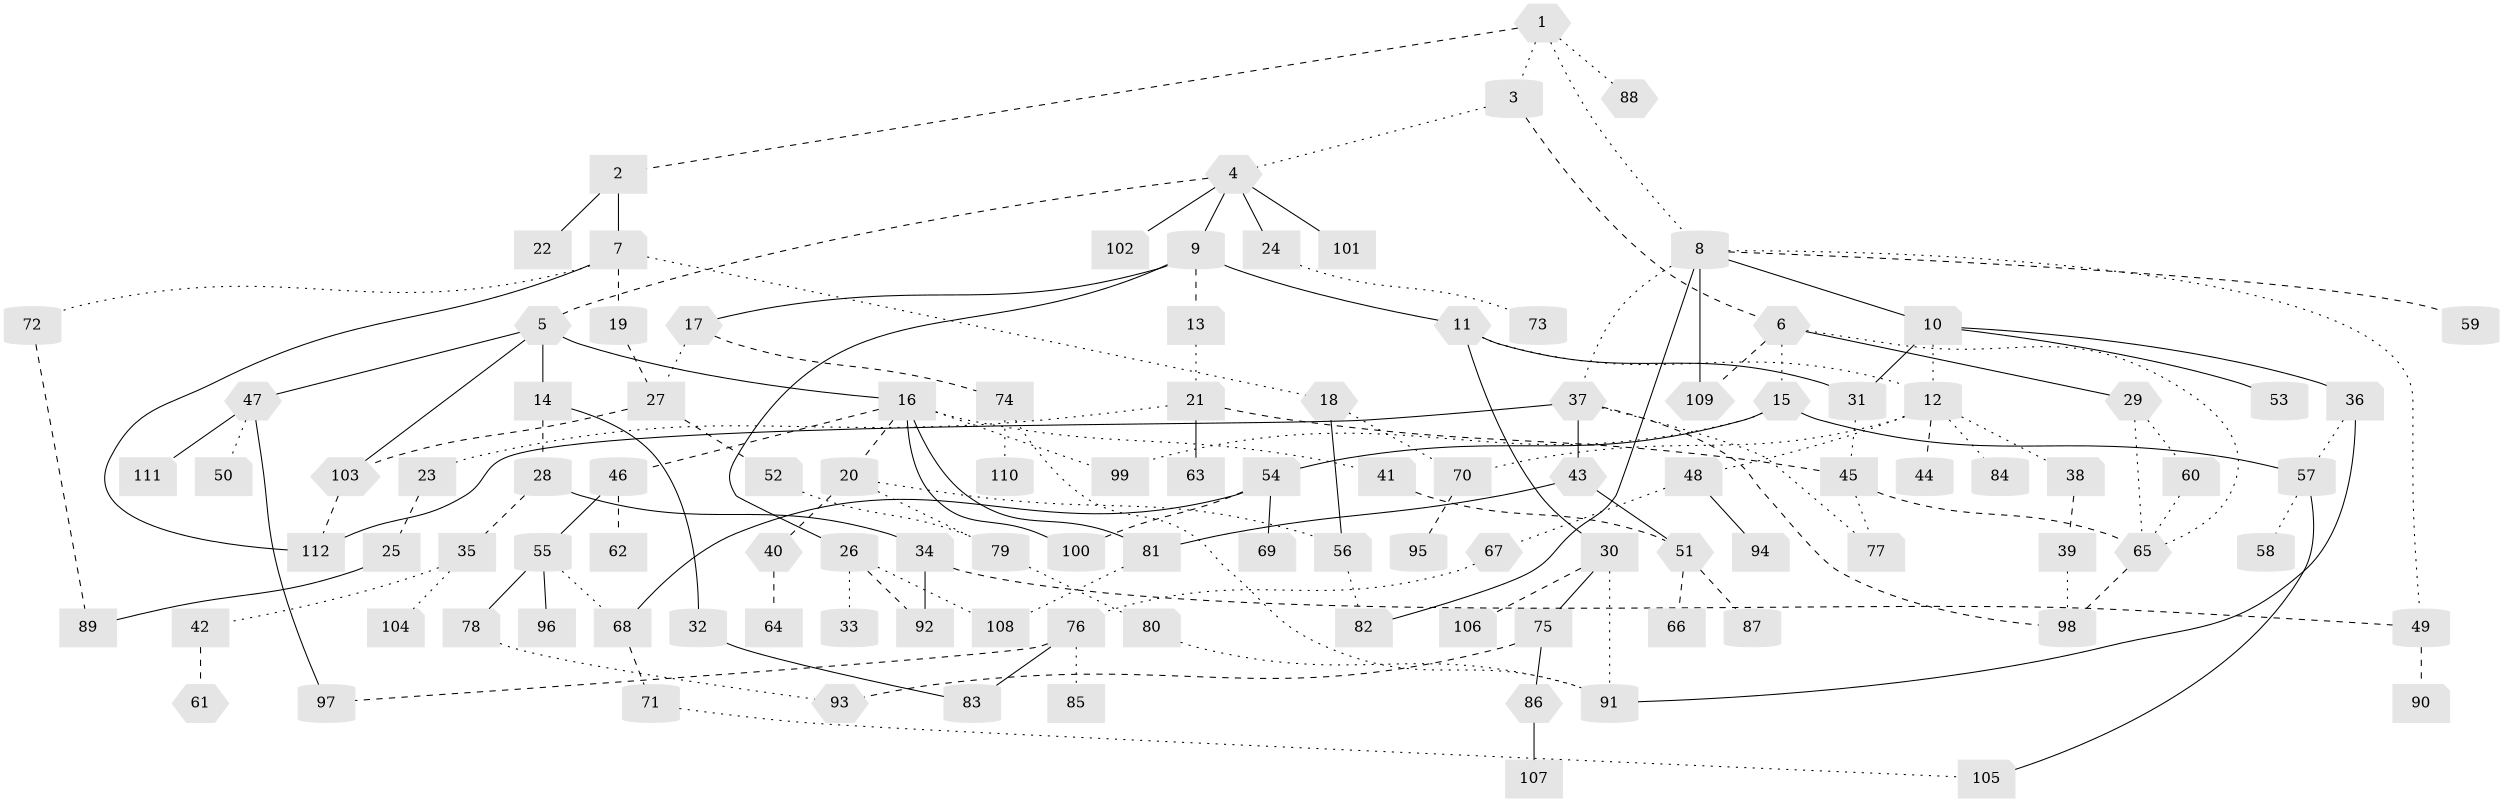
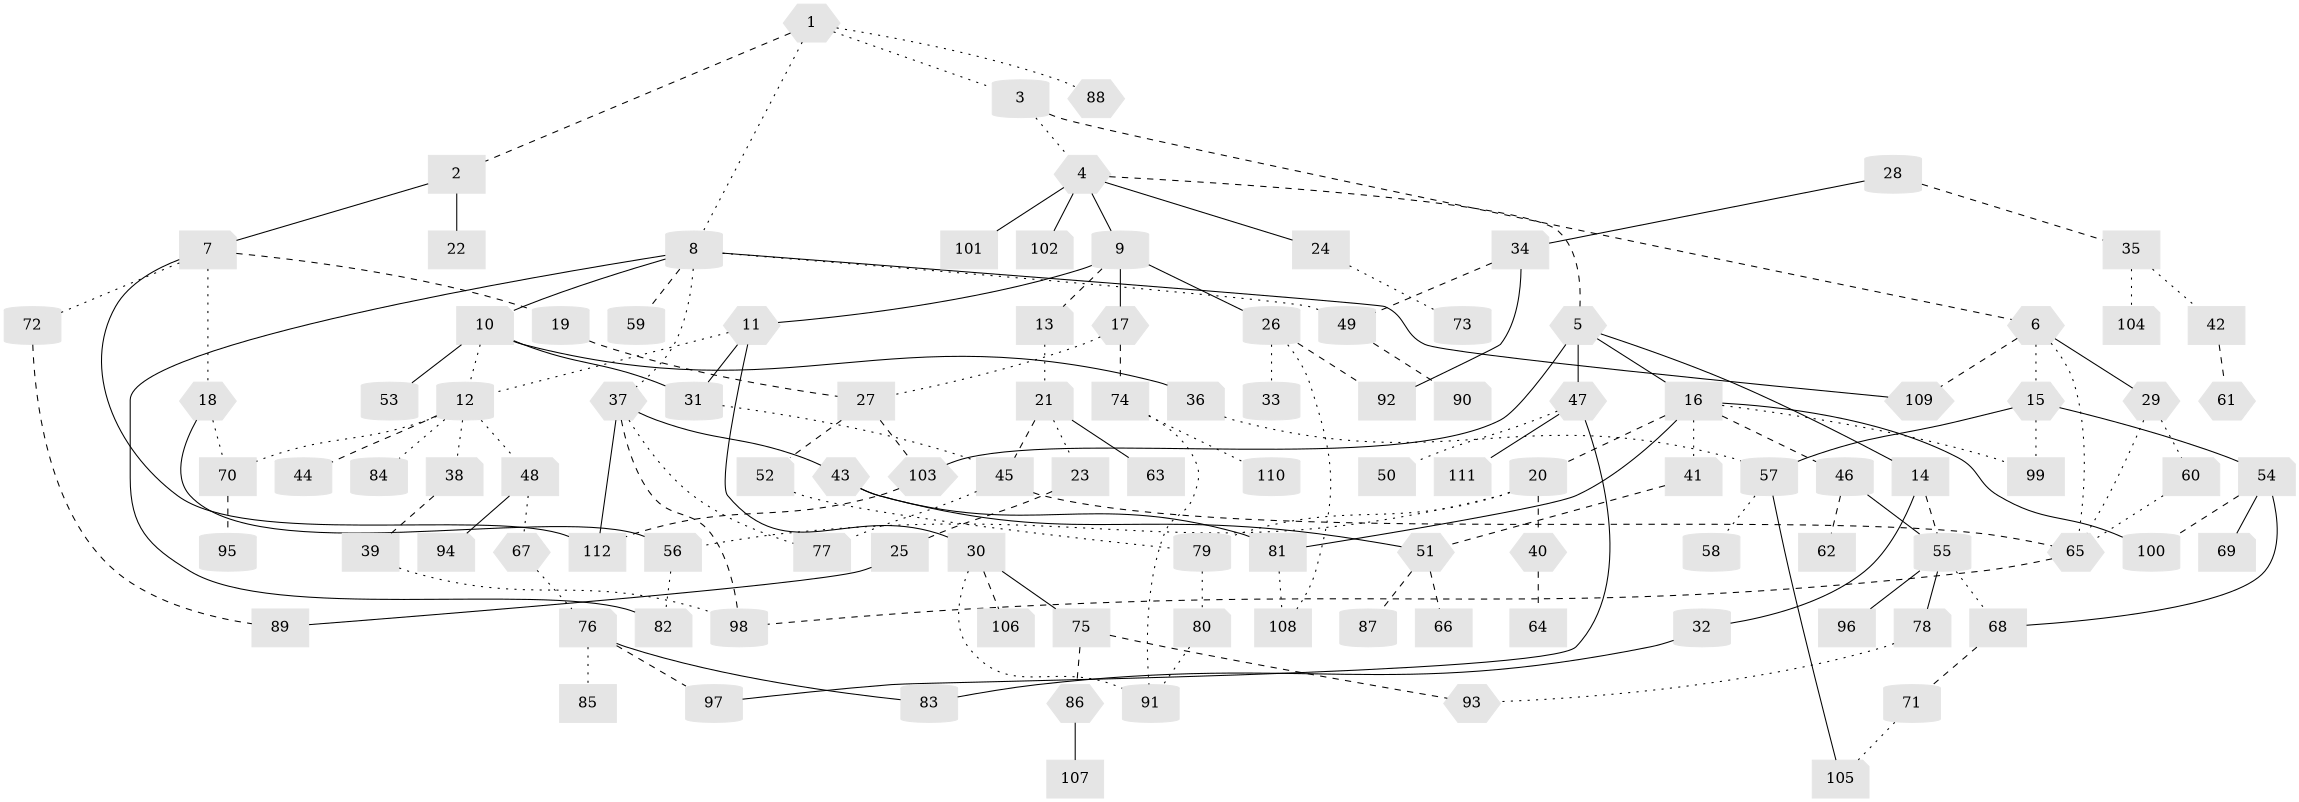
  graph {
    fontname="DejaVu Serif"
    node [color=gray90 fontname="DejaVu Serif" shape=cylinder style=filled]
    edge [fontname="DejaVu Serif" style=dotted]
    1 [shape=hexagon]
    2 [shape=box]
    3
    8
    88 [shape=hexagon]
    7 [shape=note]
    22 [shape=box]
    4 [shape=hexagon]
    6 [shape=hexagon]
    109 [shape=hexagon]
    10 [shape=note]
    37 [shape=hexagon]
    49
    59
    82 [shape=note]
    18 [shape=hexagon]
    19
    72
    112 [shape=box]
    5 [shape=hexagon]
    9
    24 [shape=box]
    101 [shape=box]
    102 [shape=note]
    15 [shape=hexagon]
    29 [shape=hexagon]
    65 [shape=hexagon]
    14 [shape=box]
    16 [shape=box]
    47 [shape=hexagon]
    103 [shape=hexagon]
    11 [shape=hexagon]
    13 [shape=note]
    17 [shape=hexagon]
    26
    73
    28
    32
    99 [shape=box]
    20
    41 [shape=note]
    46
    81 [shape=box]
    100
    50 [shape=note]
    97
    111 [shape=note]
    54 [shape=note]
    57
    60 [shape=note]
    98
    70 [shape=box]
    56 [shape=note]
    27 [shape=box]
    89 [shape=box]
    12
    36 [shape=note]
    53
    31
    43 [shape=hexagon]
    77 [shape=note]
    90 [shape=note]
    30 [shape=box]
    21 [shape=note]
    74 [shape=box]
    33
    92 [shape=box]
    108 [shape=box]
    38 [shape=note]
    44
    48 [shape=note]
    84
    91
    75 [shape=box]
    106 [shape=note]
    45 [shape=box]
    39 [shape=box]
    67 [shape=hexagon]
    94 [shape=note]
    95
    23 [shape=box]
    63 [shape=box]
    34 [shape=note]
    35 [shape=box]
    83
    68 [shape=box]
    69 [shape=note]
    58
    105 [shape=note]
    40 [shape=hexagon]
    79
    51 [shape=hexagon]
    55
    62 [shape=box]
    52 [shape=note]
    110
    64 [shape=box]
    80 [shape=note]
    25 [shape=box]
    42 [shape=box]
    104 [shape=note]
    86 [shape=hexagon]
    93 [shape=hexagon]
    61 [shape=hexagon]
    66 [shape=box]
    87
    78 [shape=note]
    96 [shape=box]
    76 [shape=note]
    71
    85 [shape=box]
    107 [shape=box]
    1 -- 2 [style=dashed]
    1 -- 3
    1 -- 8
    1 -- 88
    2 -- 7 [style=solid]
    2 -- 22 [style=solid]
    3 -- 4
    3 -- 6 [style=dashed]
    8 -- 109 [style=solid]
    8 -- 10 [style=solid]
    8 -- 37
    8 -- 49
    8 -- 59 [style=dashed]
    8 -- 82 [style=solid]
    7 -- 18
    7 -- 19 [style=dashed]
    7 -- 72
    7 -- 112 [style=solid]
    4 -- 5 [style=dashed]
    4 -- 9 [style=solid]
    4 -- 24 [style=solid]
    4 -- 101 [style=solid]
    4 -- 102 [style=solid]
    6 -- 109 [style=dashed]
    6 -- 15
    6 -- 29 [style=solid]
    6 -- 65
    10 -- 12
    10 -- 36 [style=solid]
    10 -- 53 [style=solid]
    10 -- 31 [style=solid]
    37 -- 112 [style=solid]
    37 -- 98 [style=dashed]
    37 -- 43 [style=solid]
    37 -- 77
    49 -- 90 [style=dashed]
    18 -- 70
    18 -- 56 [style=solid]
    19 -- 27 [style=dashed]
    72 -- 89 [style=dashed]
    5 -- 14 [style=solid]
    5 -- 16 [style=solid]
    5 -- 47 [style=solid]
    5 -- 103 [style=solid]
    9 -- 11 [style=solid]
    9 -- 13 [style=dashed]
    9 -- 17 [style=solid]
    9 -- 26 [style=solid]
    24 -- 73
    15 -- 99
    15 -- 54 [style=solid]
    15 -- 57 [style=solid]
    29 -- 65
    29 -- 60
    65 -- 98 [style=dashed]
-   14 -- 28 [style=dashed]
+   14 -- 55 [style=dashed]
    14 -- 32 [style=solid]
    16 -- 99
    16 -- 20 [style=dashed]
    16 -- 41
    16 -- 46 [style=dashed]
    16 -- 81 [style=solid]
    16 -- 100 [style=solid]
    47 -- 50
    47 -- 97 [style=solid]
    47 -- 111 [style=solid]
    103 -- 112 [style=dashed]
    11 -- 12
    11 -- 31 [style=solid]
    11 -- 30 [style=solid]
    13 -- 21
    17 -- 27
    17 -- 74 [style=dashed]
    26 -- 33
    26 -- 92 [style=dashed]
    26 -- 108
    28 -- 34 [style=solid]
    28 -- 35 [style=dashed]
    32 -- 83 [style=solid]
    20 -- 56
    20 -- 40 [style=dashed]
    20 -- 79
    41 -- 51 [style=dashed]
    46 -- 55 [style=solid]
    46 -- 62 [style=dashed]
    81 -- 108
    54 -- 100 [style=dashed]
    54 -- 68 [style=solid]
    54 -- 69 [style=solid]
    57 -- 58
    57 -- 105 [style=solid]
    60 -- 65
    70 -- 95 [style=dashed]
    56 -- 82
    27 -- 103 [style=dashed]
    27 -- 52 [style=dashed]
    12 -- 70
    12 -- 38
    12 -- 44 [style=dashed]
    12 -- 48
    12 -- 84
    36 -- 57
-   36 -- 91 [style=solid]
    31 -- 45
    43 -- 81 [style=solid]
    43 -- 51 [style=solid]
    30 -- 91
    30 -- 75 [style=solid]
    30 -- 106 [style=dashed]
    21 -- 45 [style=dashed]
    21 -- 23
    21 -- 63 [style=solid]
    74 -- 91
    74 -- 110
    38 -- 39 [style=dashed]
    48 -- 67
    48 -- 94 [style=solid]
-   75 -- 86 [style=solid]
+   75 -- 86 [style=dashed]
    75 -- 93 [style=dashed]
    45 -- 65 [style=dashed]
    45 -- 77
    39 -- 98
    67 -- 76
    23 -- 25 [style=dashed]
    34 -- 49 [style=dashed]
    34 -- 92 [style=solid]
    35 -- 42
    35 -- 104
    68 -- 71 [style=dashed]
    40 -- 64 [style=dashed]
    79 -- 80
    51 -- 66 [style=dashed]
    51 -- 87 [style=dashed]
    55 -- 68
    55 -- 78 [style=solid]
    55 -- 96 [style=solid]
    52 -- 79
    80 -- 91
    25 -- 89 [style=solid]
    42 -- 61 [style=dashed]
    86 -- 107 [style=solid]
    78 -- 93
    76 -- 97 [style=dashed]
    76 -- 83 [style=solid]
    76 -- 85
    71 -- 105
  }
